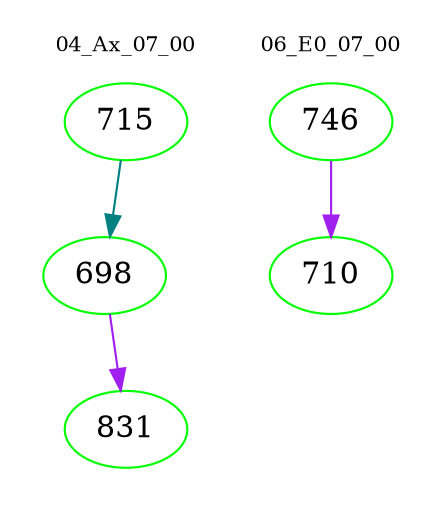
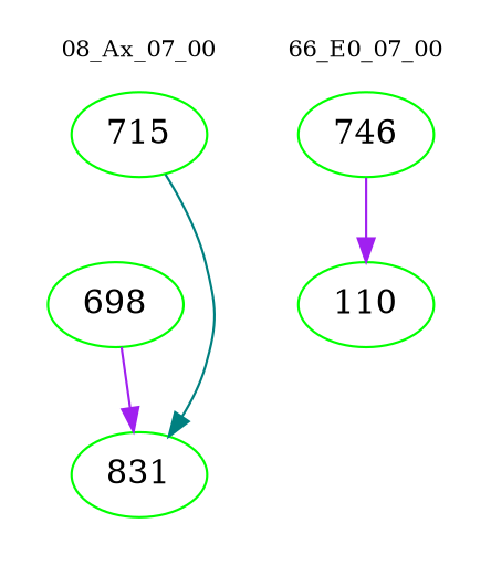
  digraph {
    node [color=green]
    edge [color=purple]
    n1 [label=715]
    n2 [label=698]
    n3 [label=831]
    n4 [label=746]
-   n5 [label=710]
+   n5 [label=110]
    subgraph cluster_1 {
      color=white
      fontsize=10
-     label="04_Ax_07_00"
+     label="08_Ax_07_00"
      n1
      n2
      n3
    }
    subgraph cluster_2 {
      color=white
      fontsize=10
-     label="06_E0_07_00"
+     label="66_E0_07_00"
      n4
      n5
    }
-   n1 -> n2 [color=teal]
+   n1 -> n3 [color=teal]
    n2 -> n3
    n4 -> n5
  }
